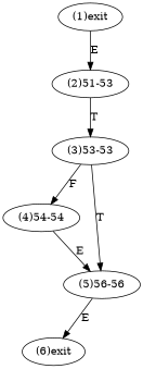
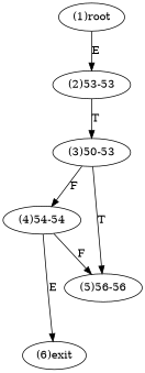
  digraph {
-   n1 [label="(1)exit"]
-   n2 [label="(2)51-53"]
-   n3 [label="(3)53-53"]
+   n1 [label="(1)root"]
+   n2 [label="(2)53-53"]
+   n3 [label="(3)50-53"]
    n4 [label="(4)54-54"]
    n5 [label="(5)56-56"]
    n6 [label="(6)exit"]
    n1 -> n2 [label=E]
    n2 -> n3 [label=T]
    n3 -> n4 [label=F]
    n3 -> n5 [label=T]
-   n4 -> n5 [label=E]
-   n5 -> n6 [label=E]
+   n4 -> n5 [label=F]
+   n4 -> n6 [label=E]
  }
